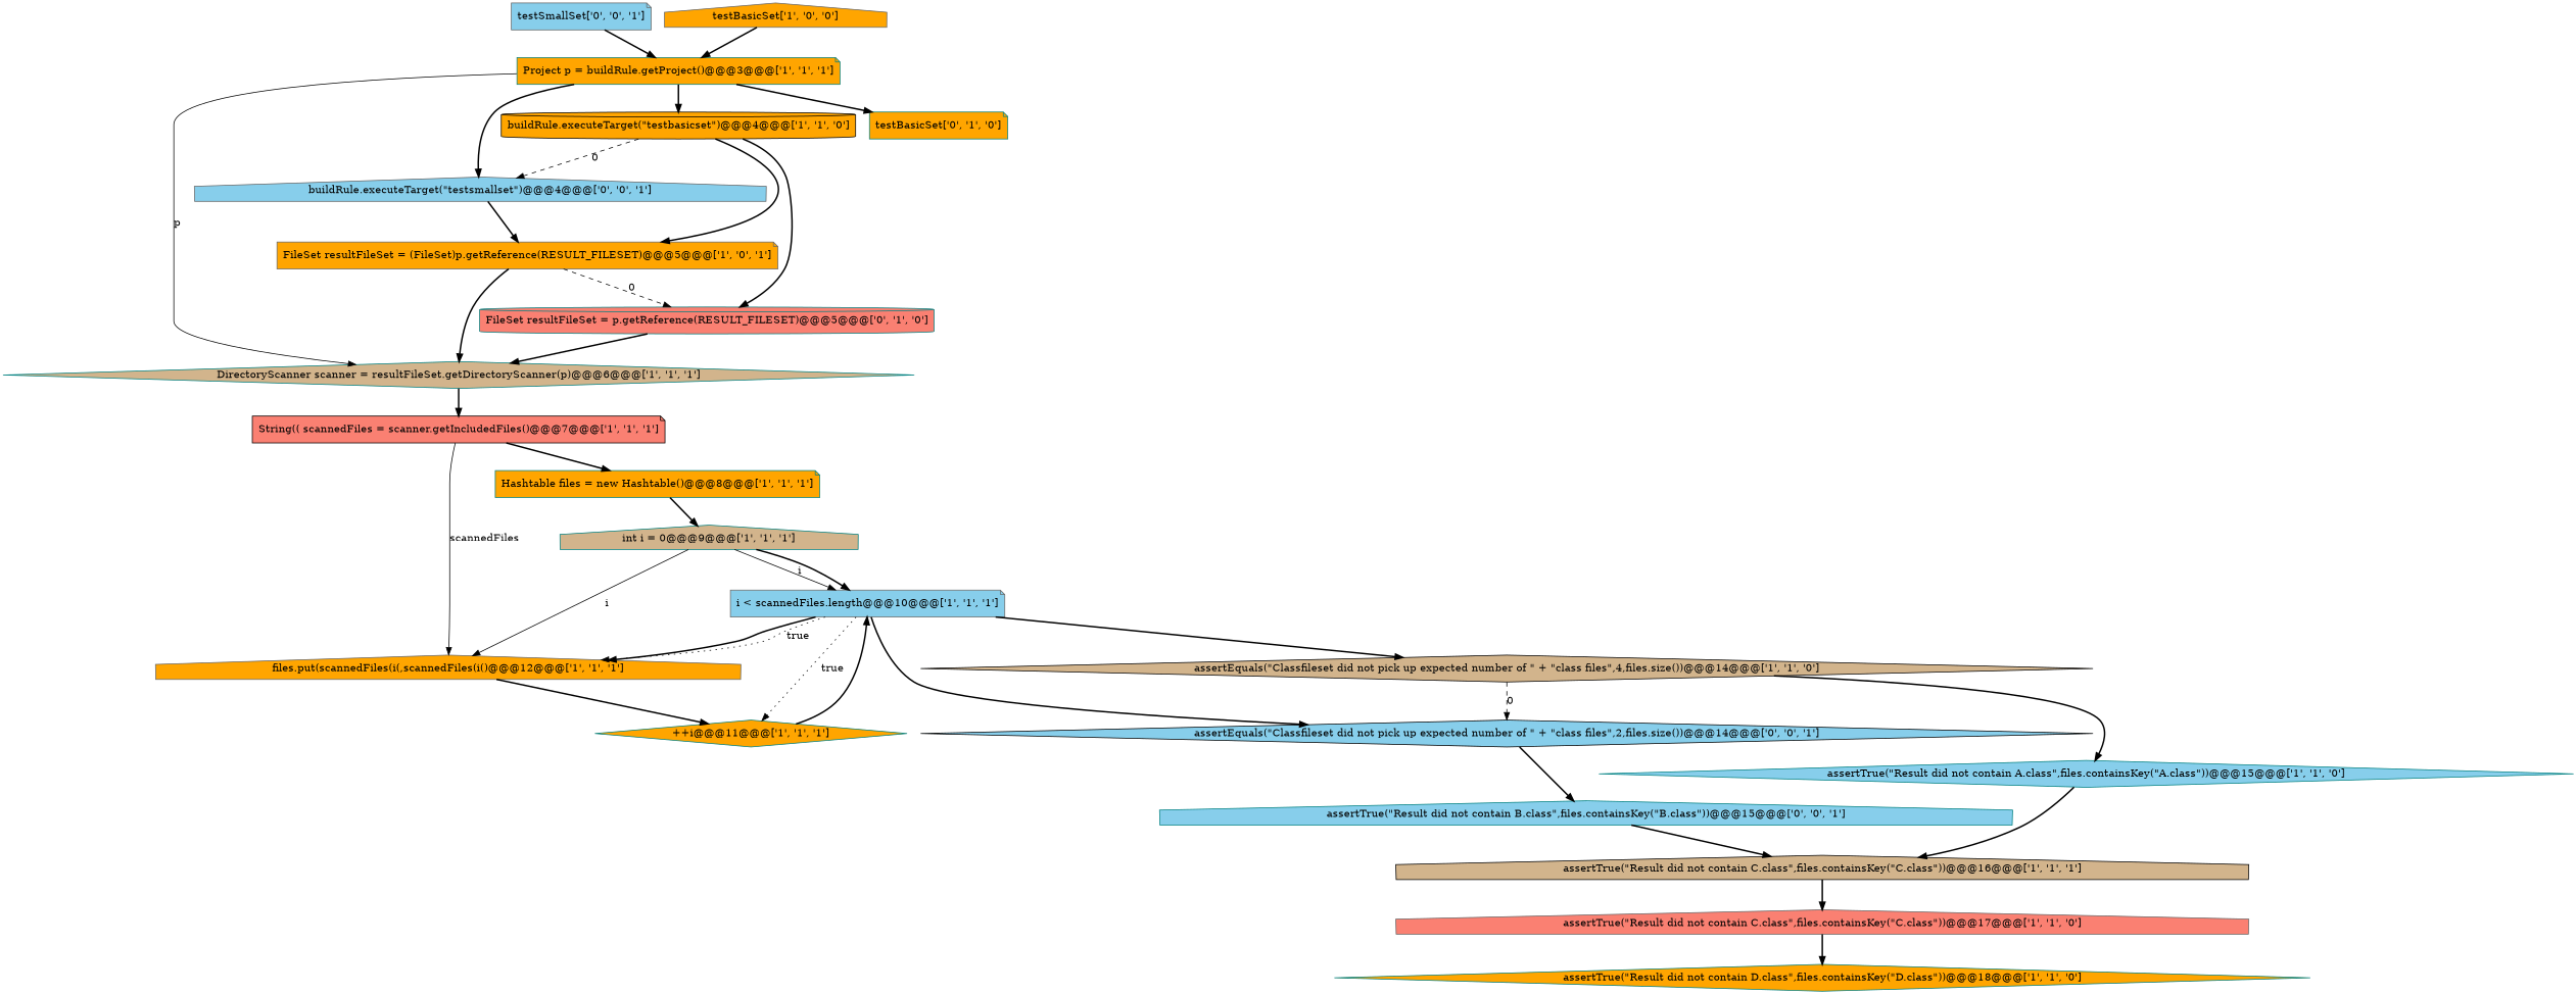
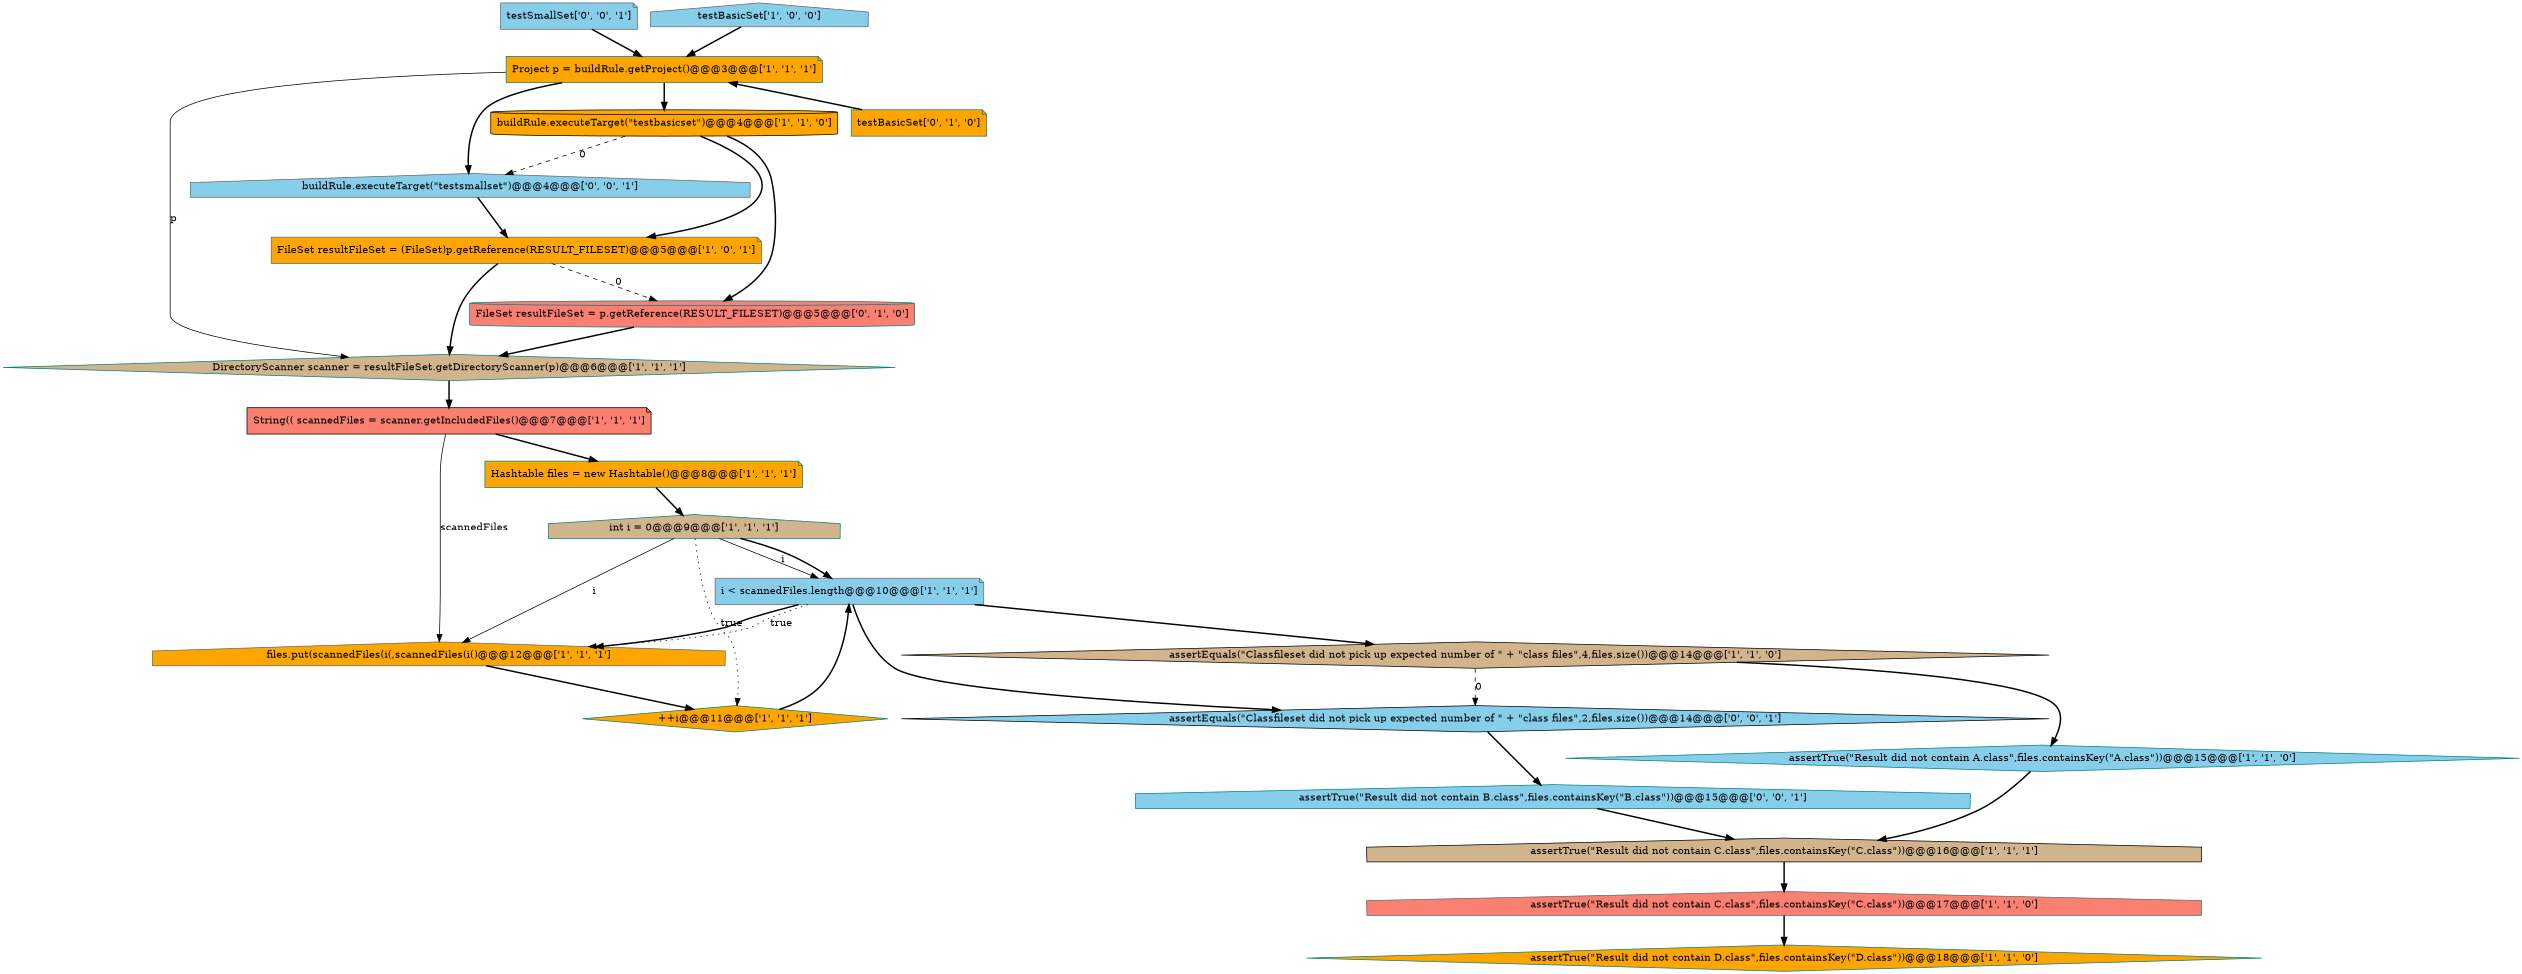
  digraph {
    node [color=teal fillcolor=orange shape=house style=filled]
    edge [style=bold]
    n1 [label="assertTrue(\"Result did not contain D.class\",files.containsKey(\"D.class\"))@@@18@@@['1', '1', '0']" shape=diamond]
    n2 [color=black fillcolor=skyblue label="assertEquals(\"Classfileset did not pick up expected number of \" + \"class files\",2,files.size())@@@14@@@['0', '0', '1']" shape=diamond]
    n3 [fillcolor=skyblue label="assertTrue(\"Result did not contain B.class\",files.containsKey(\"B.class\"))@@@15@@@['0', '0', '1']"]
    n4 [color=black fillcolor=tan label="assertTrue(\"Result did not contain C.class\",files.containsKey(\"C.class\"))@@@16@@@['1', '1', '1']"]
    n5 [fillcolor=tan label="DirectoryScanner scanner = resultFileSet.getDirectoryScanner(p)@@@6@@@['1', '1', '1']" shape=diamond]
    n6 [color=black fillcolor=salmon label="String(( scannedFiles = scanner.getIncludedFiles()@@@7@@@['1', '1', '1']" shape=note]
    n7 [color=gray40 label="files.put(scannedFiles(i(,scannedFiles(i()@@@12@@@['1', '1', '1']"]
    n8 [label="Hashtable files = new Hashtable()@@@8@@@['1', '1', '1']" shape=note]
    n9 [color=gray40 fillcolor=salmon label="assertTrue(\"Result did not contain C.class\",files.containsKey(\"C.class\"))@@@17@@@['1', '1', '0']"]
    n10 [label="++i@@@11@@@['1', '1', '1']" shape=diamond]
    n11 [color=gray40 fillcolor=skyblue label="i < scannedFiles.length@@@10@@@['1', '1', '1']" shape=note]
    n12 [fillcolor=tan label="int i = 0@@@9@@@['1', '1', '1']"]
    n13 [color=black fillcolor=tan label="assertEquals(\"Classfileset did not pick up expected number of \" + \"class files\",4,files.size())@@@14@@@['1', '1', '0']" shape=diamond]
    n14 [color=gray40 fillcolor=skyblue label="testSmallSet['0', '0', '1']" shape=note]
    n15 [label="Project p = buildRule.getProject()@@@3@@@['1', '1', '1']" shape=note]
    n16 [color=gray40 fillcolor=skyblue label="buildRule.executeTarget(\"testsmallset\")@@@4@@@['0', '0', '1']"]
    n17 [color=black label="buildRule.executeTarget(\"testbasicset\")@@@4@@@['1', '1', '0']" shape=cylinder]
-   n18 [color=gray40 label="testBasicSet['1', '0', '0']"]
+   n18 [color=gray40 fillcolor=skyblue label="testBasicSet['1', '0', '0']"]
    n19 [color=gray40 label="FileSet resultFileSet = (FileSet)p.getReference(RESULT_FILESET)@@@5@@@['1', '0', '1']" shape=note]
    n20 [fillcolor=salmon label="FileSet resultFileSet = p.getReference(RESULT_FILESET)@@@5@@@['0', '1', '0']" shape=cylinder]
    n21 [label="testBasicSet['0', '1', '0']" shape=note]
    n22 [fillcolor=skyblue label="assertTrue(\"Result did not contain A.class\",files.containsKey(\"A.class\"))@@@15@@@['1', '1', '0']" shape=diamond]
    n2 -> n3
    n3 -> n4
    n4 -> n9
    n5 -> n6
    n6 -> n7 [label=scannedFiles style=solid]
    n6 -> n8
    n7 -> n10
    n8 -> n12
    n9 -> n1
    n10 -> n11
    n11 -> n2
    n11 -> n7
    n11 -> n7 [label=true style=dotted]
-   n11 -> n10 [label=true style=dotted]
+   n12 -> n10 [label=true style=dotted]
    n11 -> n13
    n12 -> n7 [label=i style=solid]
    n12 -> n11 [label=i style=solid]
    n12 -> n11
    n13 -> n2 [label=0 style=dashed]
    n13 -> n22
    n14 -> n15
    n15 -> n5 [label=p style=solid]
    n15 -> n16
    n15 -> n17
    n16 -> n19
    n17 -> n16 [label=0 style=dashed]
    n17 -> n19
    n17 -> n20
    n18 -> n15
    n19 -> n5
    n19 -> n20 [label=0 style=dashed]
    n20 -> n5
-   n15 -> n21
+   n21 -> n15
    n22 -> n4
  }
